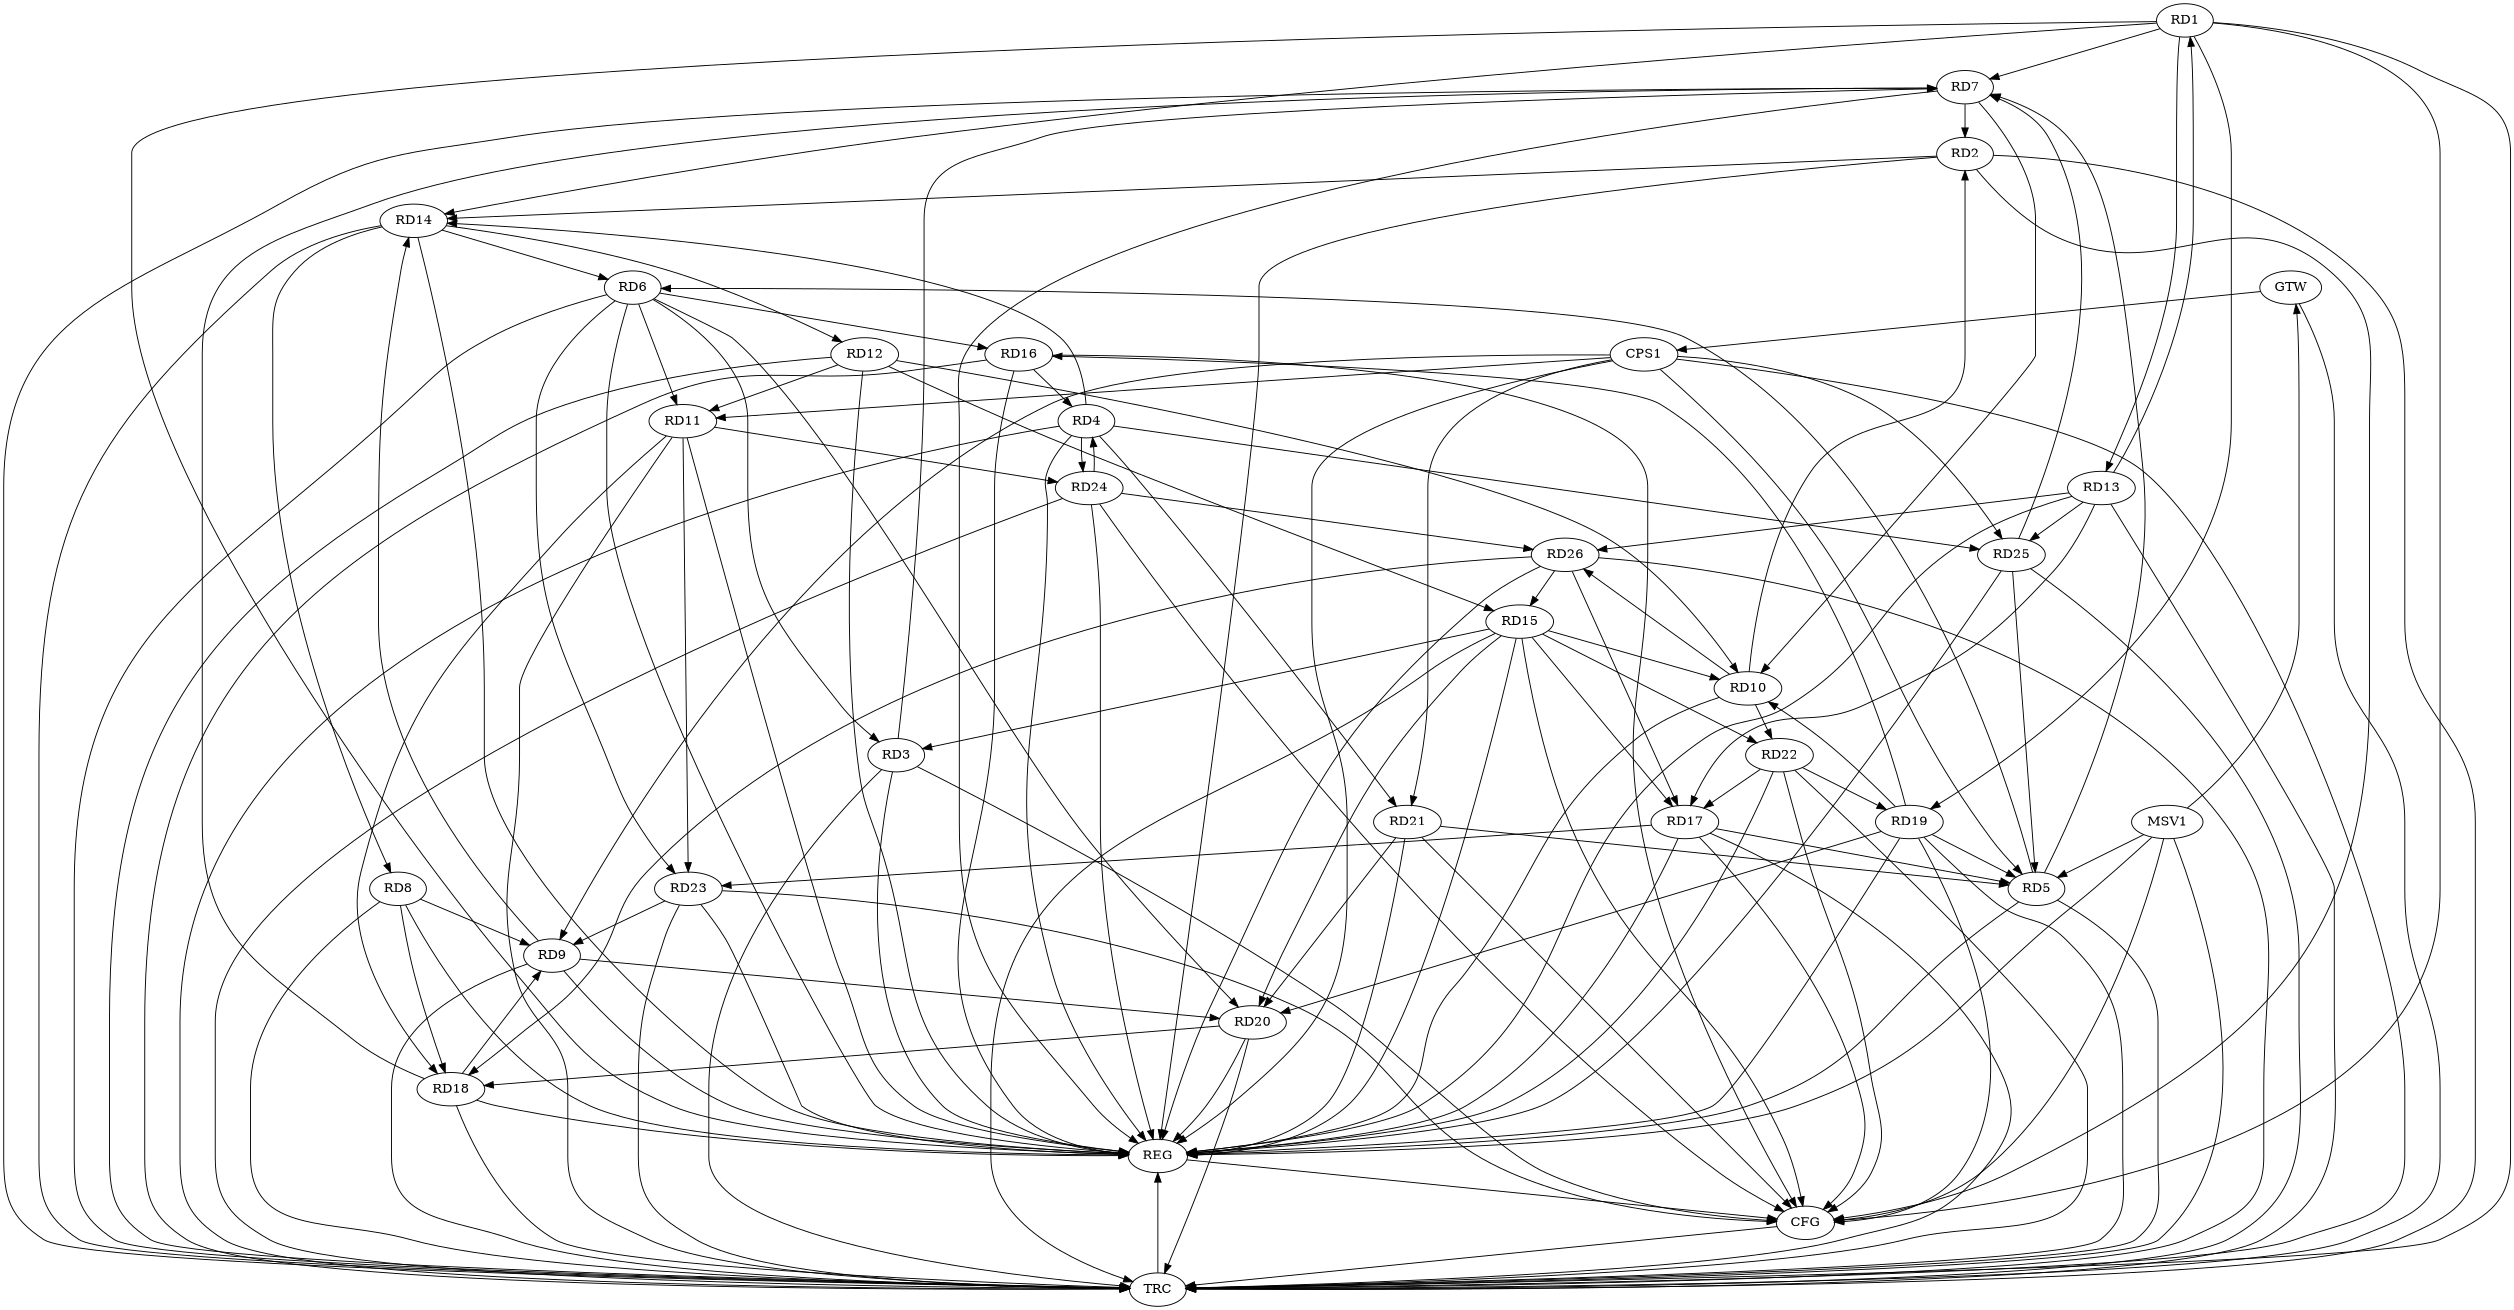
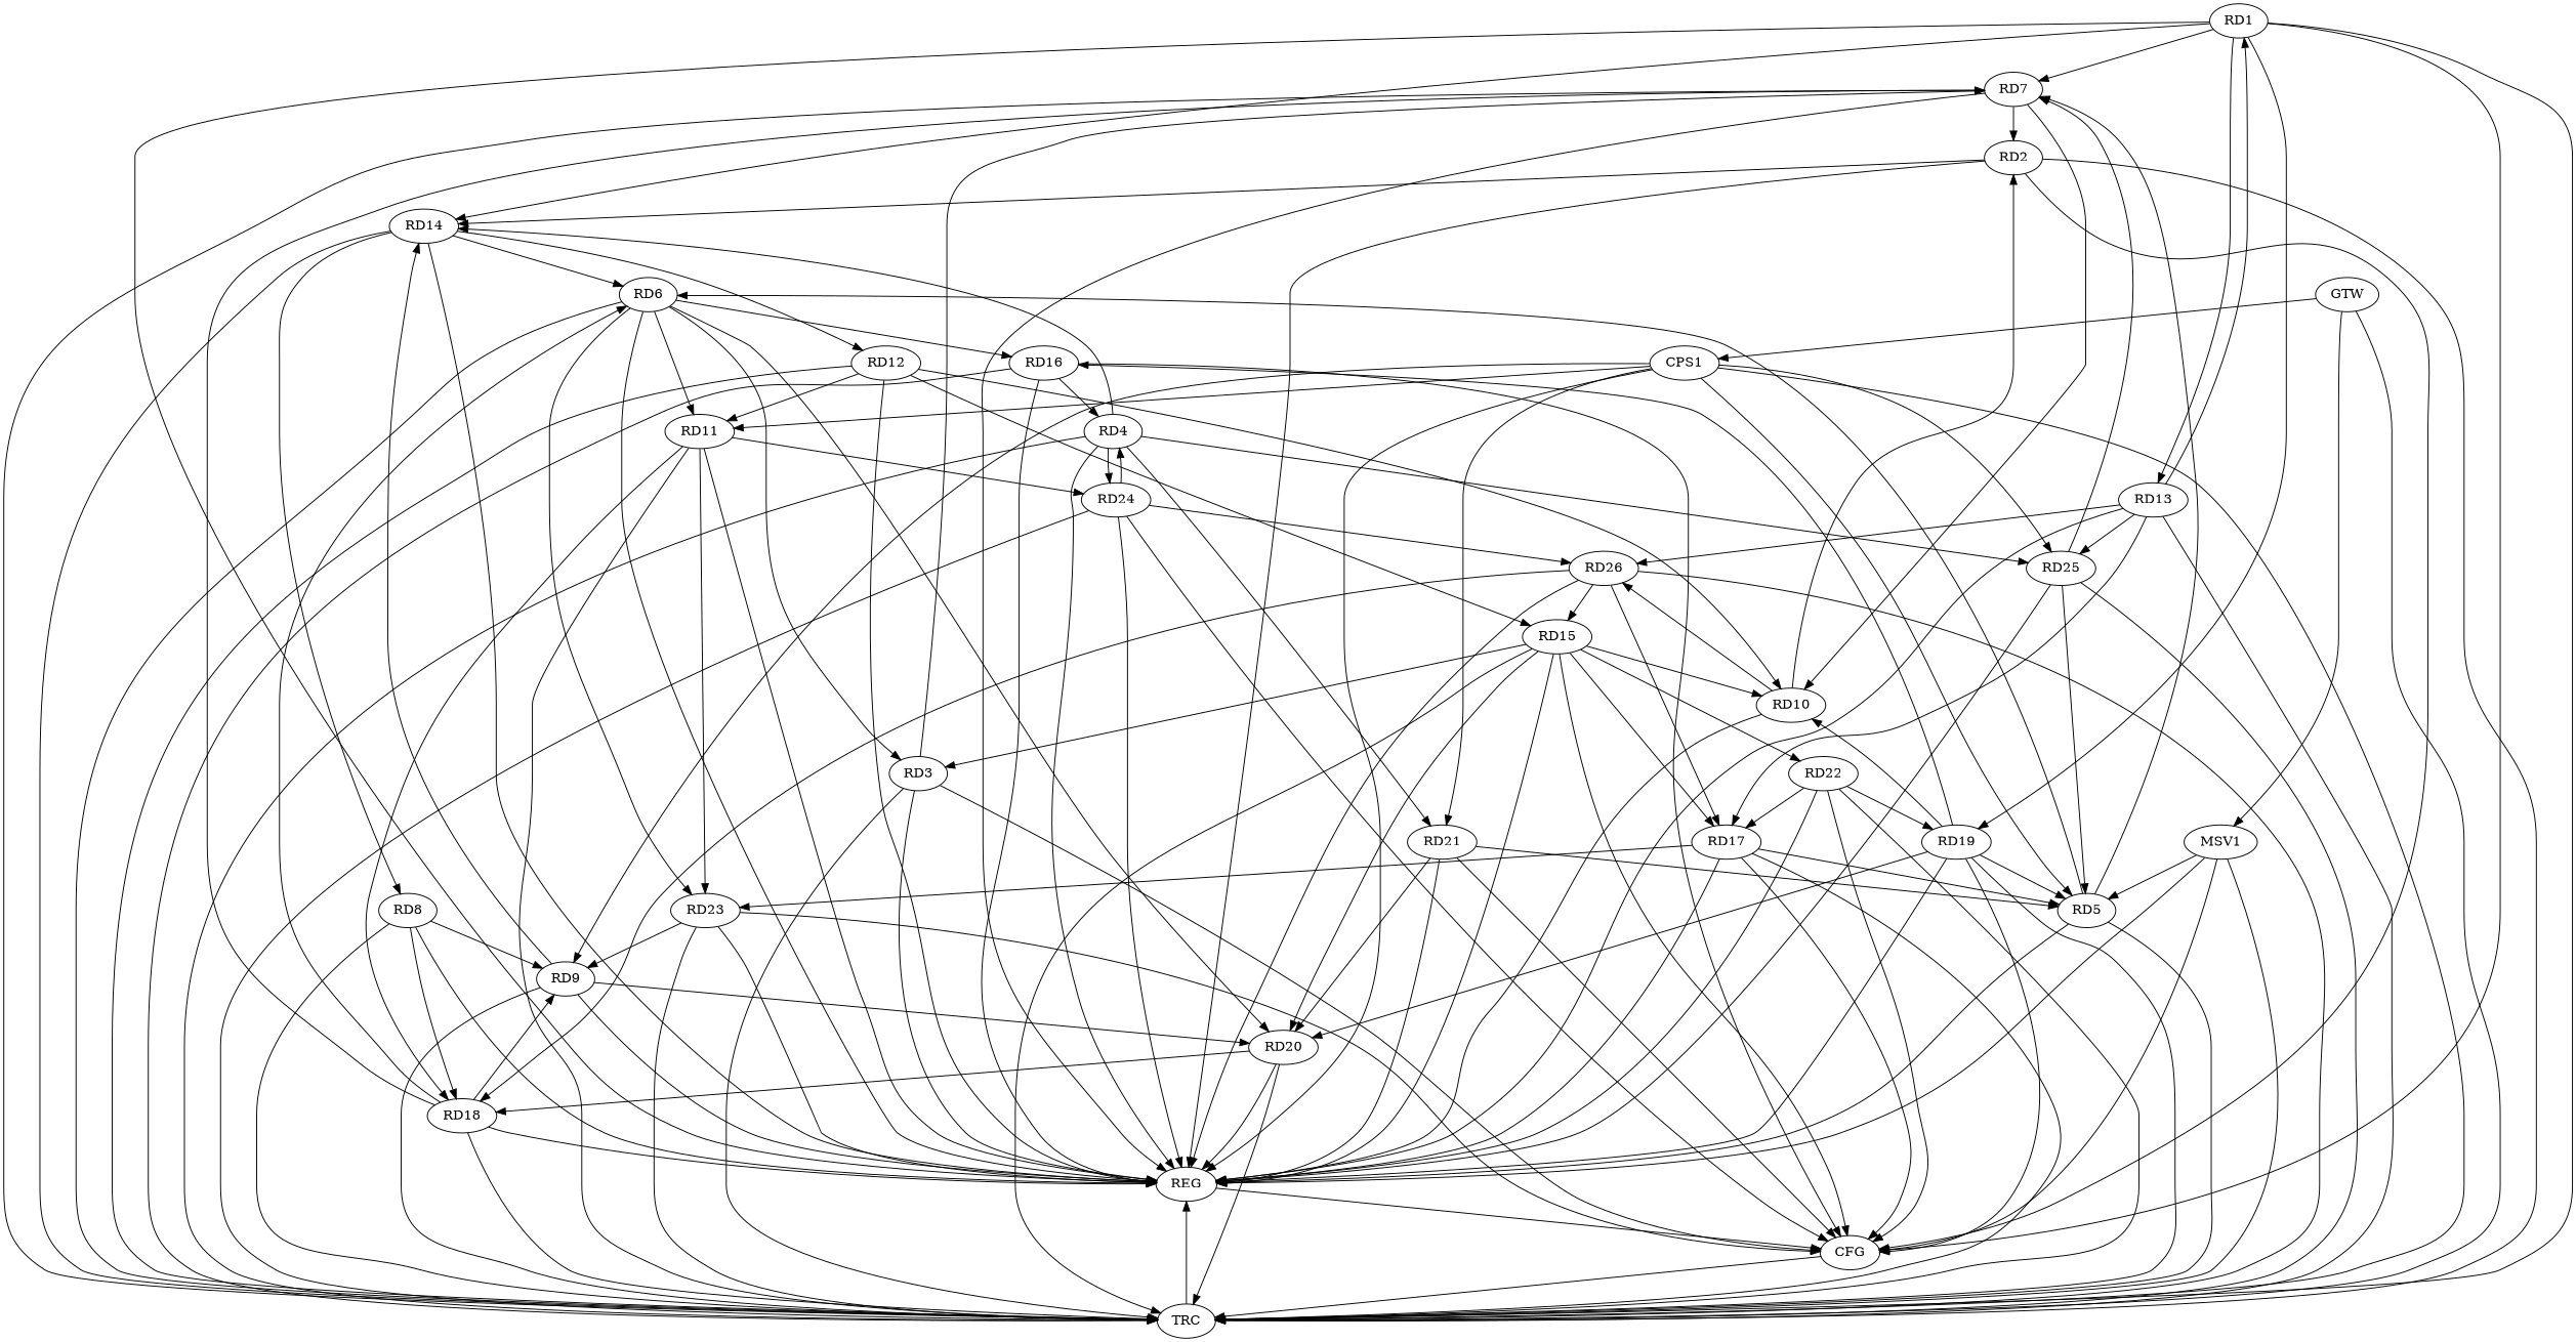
  strict digraph {
    n1 [label=RD1]
    n2 [label=RD7]
    n3 [label=RD13]
    n4 [label=RD14]
    n5 [label=RD19]
    n6 [label=REG]
    n7 [label=CFG]
    n8 [label=TRC]
    n9 [label=RD2]
    n10 [label=RD10]
    n11 [label=RD25]
    n12 [label=RD26]
    n13 [label=RD17]
    n14 [label=RD6]
    n15 [label=RD8]
    n16 [label=RD12]
    n17 [label=RD5]
    n18 [label=RD16]
    n19 [label=RD20]
    n20 [label=RD3]
    n21 [label=RD4]
    n22 [label=RD21]
    n23 [label=RD24]
    n24 [label=RD11]
    n25 [label=RD23]
    n26 [label=RD18]
    n27 [label=RD9]
    n28 [label=RD22]
    n29 [label=RD15]
    n30 [label=CPS1]
    n31 [label=GTW]
    n32 [label=MSV1]
    n1 -> n2
    n1 -> n3
    n1 -> n4
    n1 -> n5
    n1 -> n6
    n1 -> n7
    n1 -> n8
    n2 -> n6
    n2 -> n8
    n2 -> n9
    n2 -> n10
    n3 -> n1
    n3 -> n6
    n3 -> n8
    n3 -> n11
    n3 -> n12
    n3 -> n13
    n4 -> n6
    n4 -> n8
    n4 -> n14
    n4 -> n15
    n4 -> n16
    n5 -> n6
    n5 -> n7
    n5 -> n8
    n5 -> n10
    n5 -> n17
    n5 -> n18
    n5 -> n19
    n6 -> n7
    n7 -> n8
    n8 -> n6
    n9 -> n4
    n9 -> n6
    n9 -> n7
    n9 -> n8
    n10 -> n6
    n10 -> n9
    n10 -> n12
-   n10 -> n28
    n11 -> n2
    n11 -> n6
    n11 -> n8
    n11 -> n17
    n12 -> n6
    n12 -> n8
    n12 -> n13
    n12 -> n26
    n12 -> n29
    n13 -> n6
    n13 -> n7
    n13 -> n8
    n13 -> n17
    n13 -> n25
    n14 -> n6
    n14 -> n8
    n14 -> n18
    n14 -> n19
    n14 -> n20
    n14 -> n24
    n14 -> n25
    n15 -> n6
    n15 -> n8
    n15 -> n26
    n15 -> n27
    n16 -> n6
    n16 -> n8
    n16 -> n10
    n16 -> n24
    n16 -> n29
    n17 -> n2
    n17 -> n6
    n17 -> n8
    n17 -> n14
    n18 -> n6
    n18 -> n7
    n18 -> n8
    n18 -> n21
    n19 -> n6
    n19 -> n8
    n19 -> n26
    n20 -> n2
    n20 -> n6
    n20 -> n7
    n20 -> n8
    n21 -> n4
    n21 -> n6
    n21 -> n8
    n21 -> n11
    n21 -> n22
    n21 -> n23
    n22 -> n6
    n22 -> n7
    n22 -> n17
    n22 -> n19
    n23 -> n6
    n23 -> n7
    n23 -> n8
    n23 -> n12
    n23 -> n21
    n24 -> n6
    n24 -> n8
    n24 -> n23
    n24 -> n25
    n24 -> n26
    n25 -> n6
    n25 -> n7
    n25 -> n8
    n25 -> n27
    n26 -> n2
    n26 -> n6
    n26 -> n8
+   n26 -> n14
    n26 -> n27
    n27 -> n4
    n27 -> n6
    n27 -> n8
    n27 -> n19
    n28 -> n5
    n28 -> n6
    n28 -> n7
    n28 -> n8
    n28 -> n13
    n29 -> n6
    n29 -> n7
    n29 -> n8
    n29 -> n10
    n29 -> n13
    n29 -> n19
    n29 -> n20
    n29 -> n28
    n30 -> n6
    n30 -> n8
    n30 -> n11
    n30 -> n17
    n30 -> n22
    n30 -> n24
    n30 -> n27
    n31 -> n8
    n31 -> n30
-   n32 -> n31
+   n31 -> n32
    n32 -> n6
    n32 -> n7
    n32 -> n8
    n32 -> n17
  }
